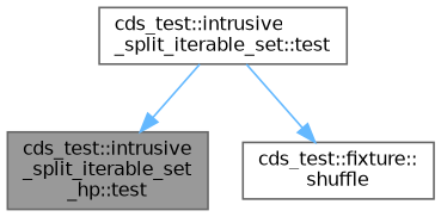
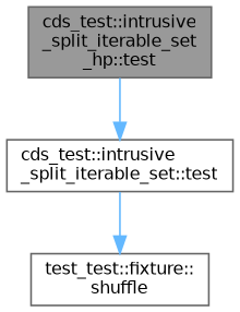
  digraph {
    rankdir=TB
    node [color=grey40 fillcolor=white fontname=Helvetica fontsize=10 shape=box style=filled]
    edge [color=steelblue1 fontname=Helvetica fontsize=10 labelfontname=Helvetica labelfontsize=10 style=solid]
    n1 [color=gray40 fillcolor=grey60 fontcolor=black height=0.2 label="cds_test::intrusive\l_split_iterable_set\l_hp::test" width=0.4]
    n2 [height=0.2 label="cds_test::intrusive\l_split_iterable_set::test" width=0.4]
-   n3 [height=0.2 label="cds_test::fixture::\lshuffle" width=0.4]
-   n2 -> n1
+   n3 [height=0.2 label="test_test::fixture::\lshuffle" width=0.4]
+   n1 -> n2
    n2 -> n3
  }
